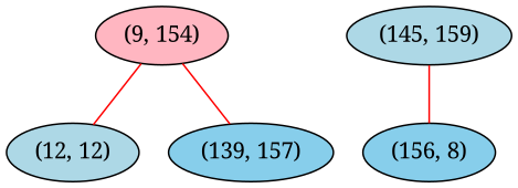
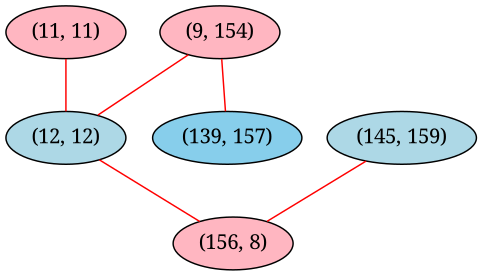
  graph {
    fontname="Noto Serif"
    node [fillcolor=lightpink fontname="Noto Serif" style=filled]
    edge [color=red fontname="Noto Serif" weight=1]
    "(9, 154)"
    "(12, 12)" [fillcolor=lightblue]
    "(139, 157)" [fillcolor=skyblue]
-   "(156, 8)" [fillcolor=skyblue]
+   "(156, 8)"
+   "(11, 11)"
    "(145, 159)" [fillcolor=lightblue]
    "(9, 154)" -- "(12, 12)"
    "(9, 154)" -- "(139, 157)"
+   "(12, 12)" -- "(156, 8)"
+   "(11, 11)" -- "(12, 12)"
    "(145, 159)" -- "(156, 8)"
  }
